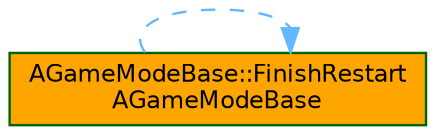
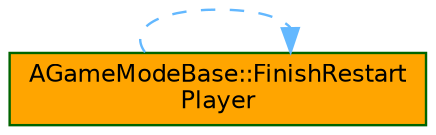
  digraph {
    rankdir=LR
-   n1 [color=darkgreen fillcolor=orange fontcolor=black fontname=Helvetica fontsize=10 height=0.2 label="AGameModeBase::FinishRestart\lAGameModeBase" shape=box style=filled width=0.4]
+   n1 [color=darkgreen fillcolor=orange fontcolor=black fontname=Helvetica fontsize=10 height=0.2 label="AGameModeBase::FinishRestart\lPlayer" shape=box style=filled width=0.4]
    n1 -> n1 [color=steelblue1 fontname=Helvetica fontsize=10 labelfontname=Helvetica labelfontsize=10 style=dashed]
  }
